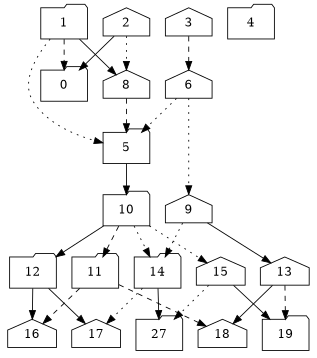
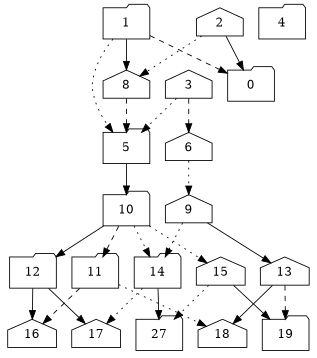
  digraph {
    node [alpha=0.17 shape=folder]
    edge [style=dotted]
    1 [alpha=0.15 expect_size=23174144]
    5 [alpha=0.09 expect_size=24489984]
    n3 [expect_size=44464128 label=0]
    8 [alpha=0.08 expect_size=20030464 shape=house]
    10 [expect_size=21243904]
    14 [alpha=0.07 expect_size=43285504]
    11 [alpha=0.14 expect_size=13484032]
    12 [expect_size=47857664]
    15 [alpha=0.13 expect_size=35933184 shape=house]
    2 [alpha=0.07 expect_size=25465856 shape=house]
    3 [alpha=0.11 expect_size=50302976 shape=house]
    6 [alpha=0.15 expect_size=38932480 shape=house]
    9 [alpha=0.18 expect_size=35458048 shape=house]
    13 [alpha=0.16 expect_size=17734656 shape=house]
    4 [expect_size=29351936]
    17 [alpha=0.06 expect_size=45638656 shape=house]
    n17 [alpha=0.15 expect_size=7123968 label=27]
    18 [alpha=0.10 expect_size=39413760 shape=house]
    16 [alpha=0.12 expect_size=10073088 shape=house]
    19 [alpha=0.11 expect_size=11052032]
    1 -> 5
    1 -> n3 [style=dashed]
    1 -> 8 [style=solid]
    5 -> 10 [style=solid]
    8 -> 5 [style=dashed]
    10 -> 14
    10 -> 11 [style=dashed]
    10 -> 12 [style=solid]
    10 -> 15
    14 -> 17
    14 -> n17 [style=solid]
-   11 -> 18 [style=dashed]
+   11 -> 18
    11 -> 16 [style=dashed]
    12 -> 17 [style=solid]
    12 -> 16 [style=solid]
    15 -> n17
    15 -> 19 [style=solid]
    2 -> n3 [style=solid]
    2 -> 8
-   6 -> 5
+   3 -> 5
    3 -> 6 [style=dashed]
    6 -> 9
    9 -> 14
    9 -> 13 [style=solid]
    13 -> 18 [style=solid]
    13 -> 19 [style=dashed]
  }
